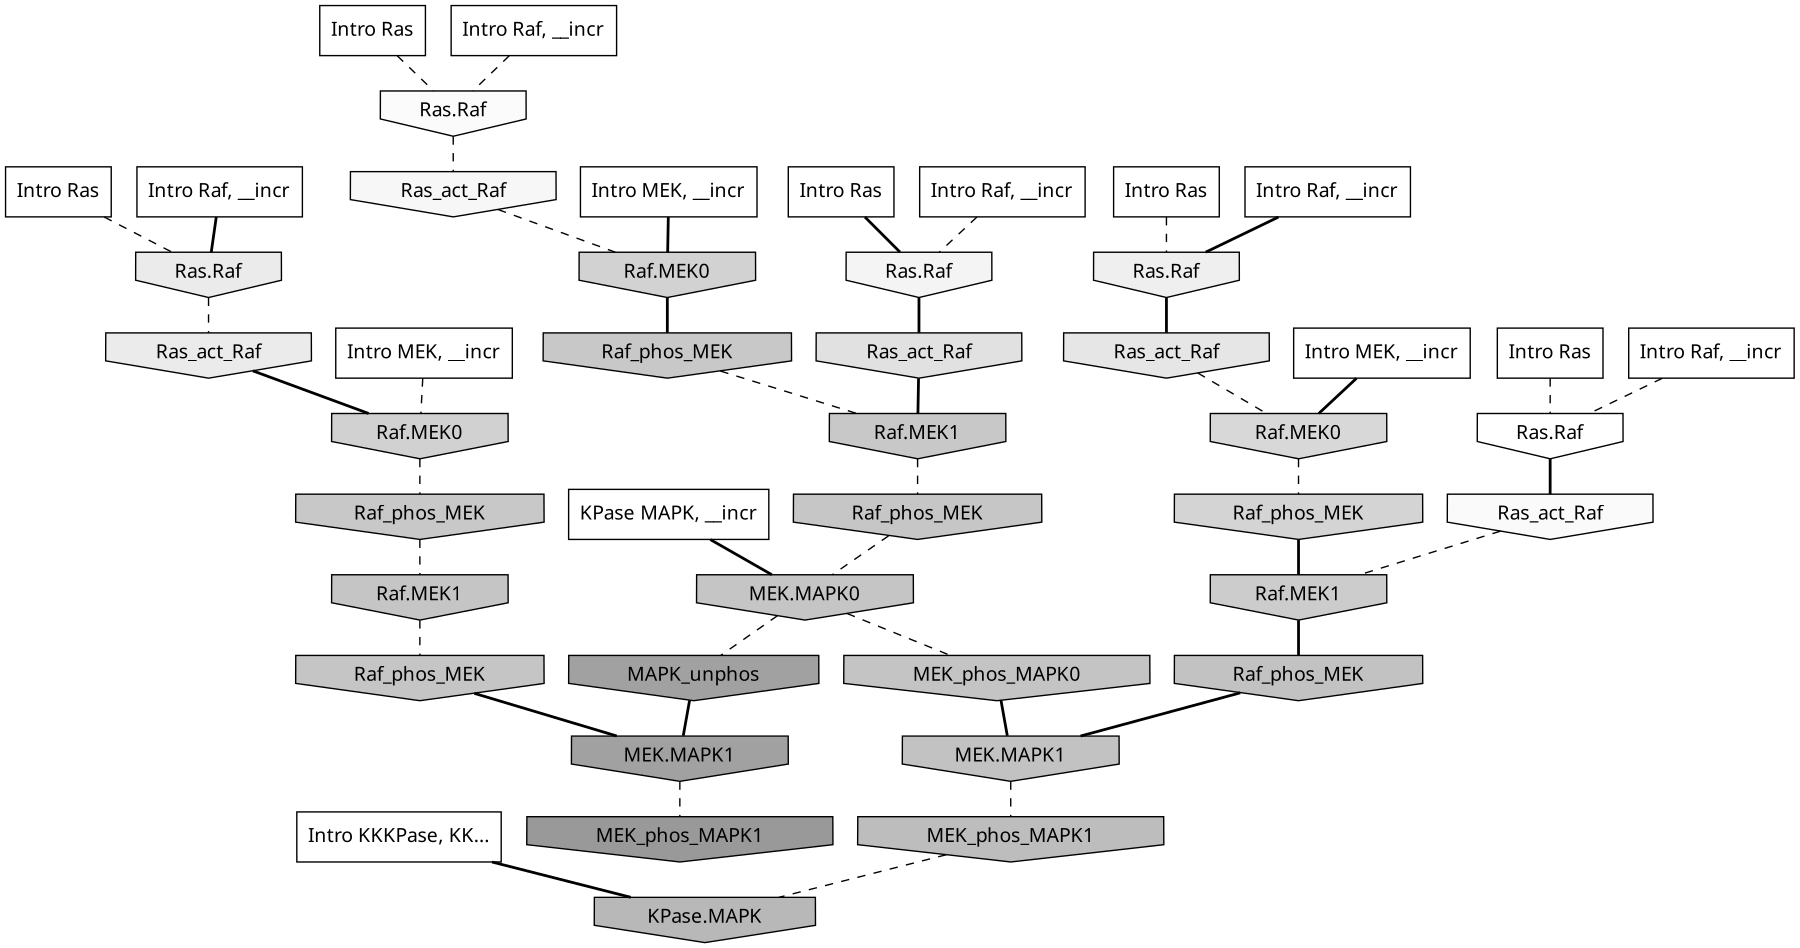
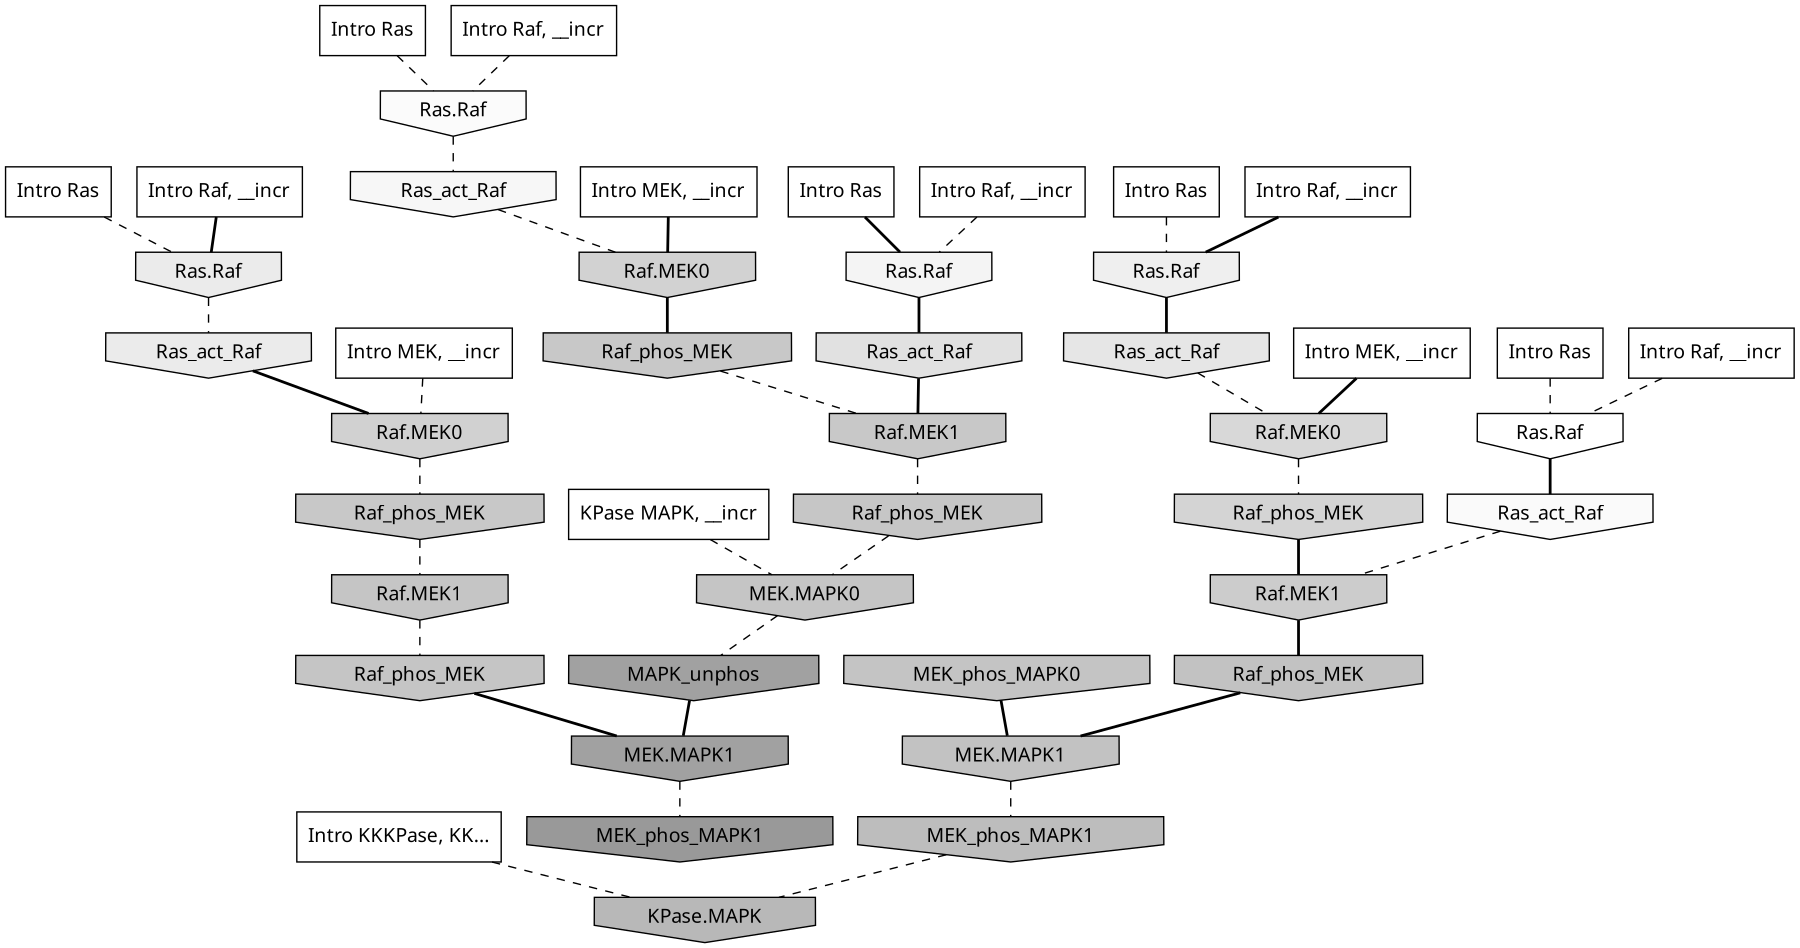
  digraph {
    rankdir=TB
    ranksep=0.30
    node [fillcolor="0.000 0.000 1.000" fontname="CMU Serif" shape=invhouse style=filled]
    edge [color="0.000 0.000 0.000" dir=none fontname="CMU Serif" style=dashed]
    n1 [label="Intro Ras" shape=rectangle]
    n2 [fillcolor="0.000 0.000 0.984" label="Ras.Raf"]
    n3 [fillcolor="0.000 0.000 0.965" label=Ras_act_Raf]
    n4 [label="Intro Ras" shape=rectangle]
    n5 [fillcolor="0.000 0.000 0.934" label="Ras.Raf"]
    n6 [fillcolor="0.000 0.000 0.902" label=Ras_act_Raf]
    n7 [label="Intro Ras" shape=rectangle]
    n8 [label="Ras.Raf"]
    n9 [fillcolor="0.000 0.000 0.978" label=Ras_act_Raf]
    n10 [label="Intro Ras" shape=rectangle]
    n11 [fillcolor="0.000 0.000 0.957" label="Ras.Raf"]
    n12 [fillcolor="0.000 0.000 0.879" label=Ras_act_Raf]
    n13 [label="Intro Ras" shape=rectangle]
    n14 [fillcolor="0.000 0.000 0.921" label="Ras.Raf"]
    n15 [fillcolor="0.000 0.000 0.918" label=Ras_act_Raf]
    n16 [label="Intro Raf, __incr" shape=rectangle]
    n17 [label="Intro Raf, __incr" shape=rectangle]
    n18 [label="Intro Raf, __incr" shape=rectangle]
    n19 [label="Intro Raf, __incr" shape=rectangle]
    n20 [label="Intro Raf, __incr" shape=rectangle]
    n21 [label="Intro MEK, __incr" shape=rectangle]
    n22 [fillcolor="0.000 0.000 0.844" label="Raf.MEK0"]
    n23 [fillcolor="0.000 0.000 0.829" label=Raf_phos_MEK]
    n24 [label="Intro MEK, __incr" shape=rectangle]
    n25 [fillcolor="0.000 0.000 0.817" label="Raf.MEK0"]
    n26 [fillcolor="0.000 0.000 0.782" label=Raf_phos_MEK]
    n27 [label="Intro MEK, __incr" shape=rectangle]
    n28 [fillcolor="0.000 0.000 0.824" label="Raf.MEK0"]
    n29 [fillcolor="0.000 0.000 0.784" label=Raf_phos_MEK]
    n30 [label="KPase MAPK, __incr" shape=rectangle]
    n31 [fillcolor="0.000 0.000 0.770" label="MEK.MAPK0"]
    n32 [fillcolor="0.000 0.000 0.767" label=MEK_phos_MAPK0]
    n33 [fillcolor="0.000 0.000 0.630" label=MAPK_unphos]
    n34 [label="Intro KKKPase, KK..." shape=rectangle]
    n35 [fillcolor="0.000 0.000 0.722" label="KPase.MAPK"]
    n36 [fillcolor="0.000 0.000 0.799" label="Raf.MEK1"]
    n37 [fillcolor="0.000 0.000 0.761" label=Raf_phos_MEK]
    n38 [fillcolor="0.000 0.000 0.783" label="Raf.MEK1"]
    n39 [fillcolor="0.000 0.000 0.775" label=Raf_phos_MEK]
    n40 [fillcolor="0.000 0.000 0.772" label="Raf.MEK1"]
    n41 [fillcolor="0.000 0.000 0.761" label="MEK.MAPK1"]
    n42 [fillcolor="0.000 0.000 0.770" label=Raf_phos_MEK]
    n43 [fillcolor="0.000 0.000 0.630" label="MEK.MAPK1"]
    n44 [fillcolor="0.000 0.000 0.600" label=MEK_phos_MAPK1]
    n45 [fillcolor="0.000 0.000 0.739" label=MEK_phos_MAPK1]
    n1 -> n2
    n2 -> n3
    n3 -> n28
    n4 -> n5
    n5 -> n6 [style=bold]
    n6 -> n22
    n7 -> n8
    n8 -> n9 [style=bold]
    n9 -> n36
    n10 -> n11 [style=bold]
    n11 -> n12 [style=bold]
    n12 -> n38 [style=bold]
    n13 -> n14
    n14 -> n15
    n15 -> n25 [style=bold]
    n16 -> n8
    n17 -> n14 [style=bold]
    n18 -> n5 [style=bold]
    n19 -> n2
    n20 -> n11
    n21 -> n22 [style=bold]
    n22 -> n23
    n23 -> n36 [style=bold]
    n24 -> n25
    n25 -> n26
    n26 -> n40
    n27 -> n28 [style=bold]
    n28 -> n29 [style=bold]
    n29 -> n38
-   n30 -> n31 [style=bold]
-   n31 -> n32
+   n30 -> n31
    n31 -> n33
    n32 -> n41 [style=bold]
    n33 -> n43 [style=bold]
-   n34 -> n35 [style=bold]
+   n34 -> n35
    n36 -> n37 [style=bold]
    n37 -> n41 [style=bold]
    n38 -> n39
    n39 -> n31
    n40 -> n42
    n41 -> n45
    n42 -> n43 [style=bold]
    n43 -> n44
    n45 -> n35
  }
